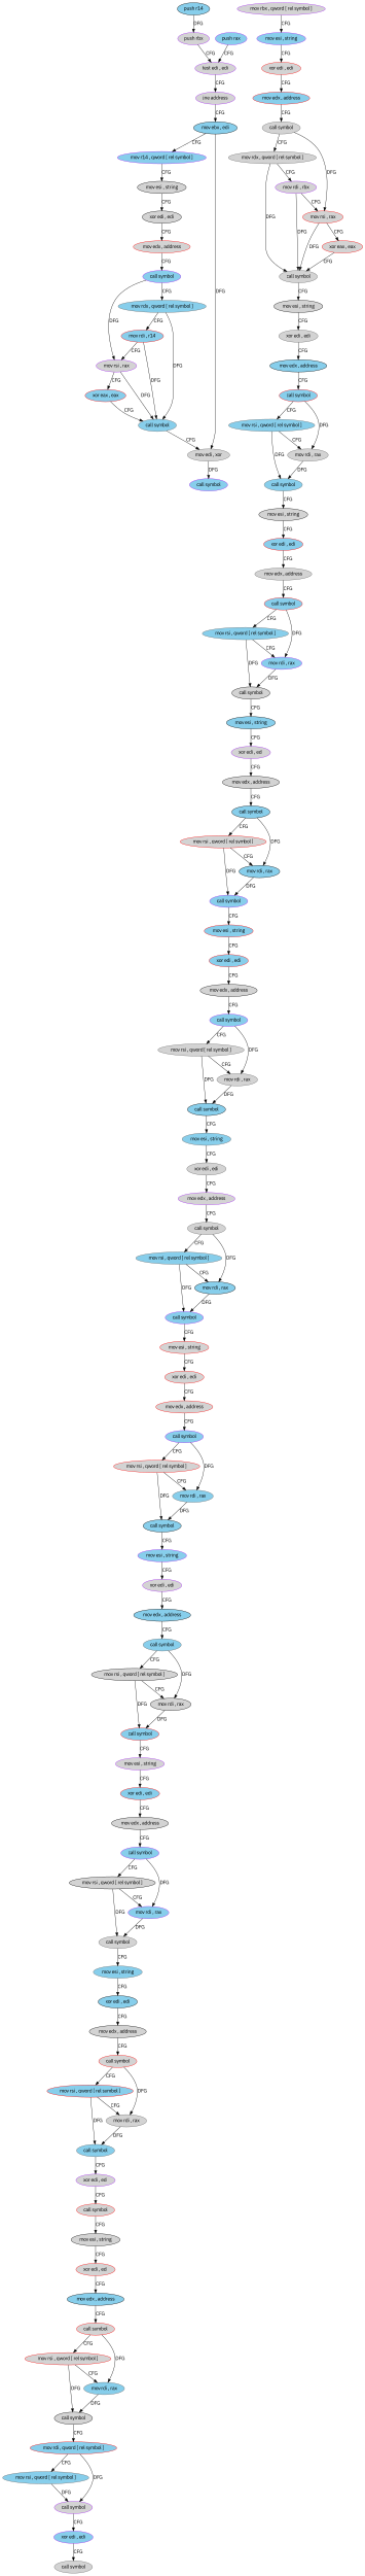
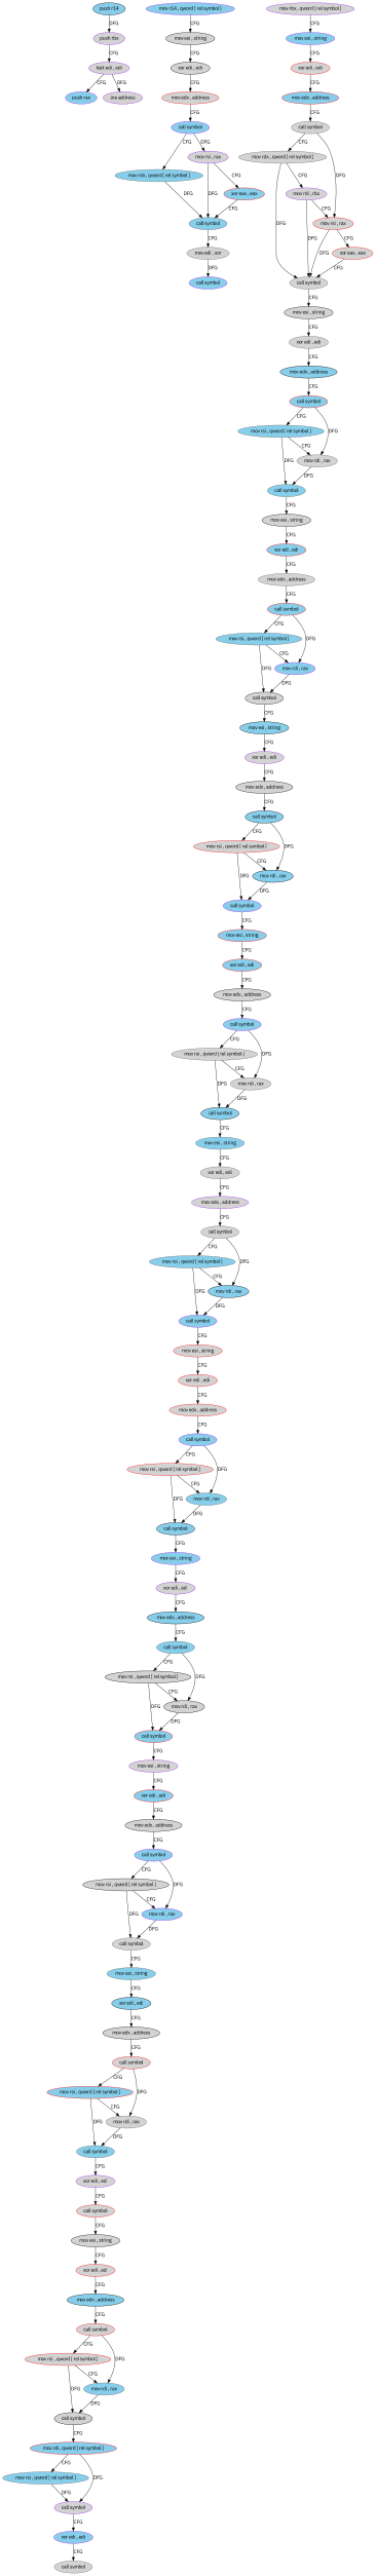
  digraph {
    fontname="IBM Plex Sans"
    node [color=gray40 fillcolor=lightgrey fontname="IBM Plex Sans" style=filled]
    edge [fontname="IBM Plex Sans"]
    n1 [color=black fillcolor=skyblue label="push r14"]
    n2 [color=purple label="push rbx"]
    n3 [color=purple label="test edi , edi"]
    n4 [color=purple fillcolor=skyblue label="push rax"]
    n5 [color=purple label="jne address"]
-   n6 [color=black fillcolor=skyblue label="mov ebx , edi"]
    n7 [color=purple fillcolor=skyblue label="mov r14 , qword [ rel symbol ]"]
    n8 [label="mov edi , xor"]
    n9 [color=purple label="mov rbx , qword [ rel symbol ]"]
    n10 [color=purple fillcolor=skyblue label="mov esi , string"]
    n11 [color=black label="mov esi , string"]
    n12 [color=purple fillcolor=skyblue label="call symbol"]
    n13 [color=red label="xor edi , edi"]
    n14 [color=black label="xor edi , edi"]
    n15 [color=red label="mov edx , address"]
    n16 [color=purple fillcolor=skyblue label="call symbol"]
    n17 [fillcolor=skyblue label="mov rdx , qword [ rel symbol ]"]
    n18 [color=purple label="mov rsi , rax"]
-   n19 [color=red fillcolor=skyblue label="mov rdi , r14"]
    n20 [fillcolor=skyblue label="call symbol"]
    n21 [color=red fillcolor=skyblue label="xor eax , eax"]
    n22 [color=red fillcolor=skyblue label="mov edx , address"]
    n23 [label="call symbol"]
    n24 [label="mov rdx , qword [ rel symbol ]"]
    n25 [color=red label="mov rsi , rax"]
    n26 [color=purple label="mov rdi , rbx"]
    n27 [label="call symbol"]
    n28 [color=red label="xor eax , eax"]
    n29 [color=black label="mov esi , string"]
    n30 [label="xor edi , edi"]
    n31 [color=black fillcolor=skyblue label="mov edx , address"]
    n32 [color=red fillcolor=skyblue label="call symbol"]
    n33 [fillcolor=skyblue label="mov rsi , qword [ rel symbol ]"]
    n34 [label="mov rdi , rax"]
    n35 [fillcolor=skyblue label="call symbol"]
    n36 [color=black label="mov esi , string"]
    n37 [color=red fillcolor=skyblue label="xor edi , edi"]
    n38 [label="mov edx , address"]
    n39 [color=red fillcolor=skyblue label="call symbol"]
    n40 [fillcolor=skyblue label="mov rsi , qword [ rel symbol ]"]
    n41 [color=purple fillcolor=skyblue label="mov rdi , rax"]
    n42 [color=black label="call symbol"]
    n43 [color=black fillcolor=skyblue label="mov esi , string"]
    n44 [color=purple label="xor edi , edi"]
    n45 [color=black label="mov edx , address"]
    n46 [color=black fillcolor=skyblue label="call symbol"]
    n47 [color=red label="mov rsi , qword [ rel symbol ]"]
    n48 [color=black fillcolor=skyblue label="mov rdi , rax"]
    n49 [color=purple fillcolor=skyblue label="call symbol"]
    n50 [color=red fillcolor=skyblue label="mov esi , string"]
    n51 [color=red fillcolor=skyblue label="xor edi , edi"]
    n52 [color=black label="mov edx , address"]
    n53 [color=purple fillcolor=skyblue label="call symbol"]
    n54 [label="mov rsi , qword [ rel symbol ]"]
    n55 [label="mov rdi , rax"]
    n56 [color=black fillcolor=skyblue label="call symbol"]
    n57 [fillcolor=skyblue label="mov esi , string"]
    n58 [label="xor edi , edi"]
    n59 [color=purple label="mov edx , address"]
    n60 [label="call symbol"]
    n61 [fillcolor=skyblue label="mov rsi , qword [ rel symbol ]"]
    n62 [color=black fillcolor=skyblue label="mov rdi , rax"]
    n63 [color=purple fillcolor=skyblue label="call symbol"]
    n64 [color=red label="mov esi , string"]
    n65 [color=red label="xor edi , edi"]
    n66 [color=red label="mov edx , address"]
    n67 [color=purple fillcolor=skyblue label="call symbol"]
    n68 [color=red label="mov rsi , qword [ rel symbol ]"]
    n69 [fillcolor=skyblue label="mov rdi , rax"]
    n70 [color=black fillcolor=skyblue label="call symbol"]
    n71 [color=purple fillcolor=skyblue label="mov esi , string"]
    n72 [color=purple label="xor edi , edi"]
    n73 [color=black fillcolor=skyblue label="mov edx , address"]
    n74 [fillcolor=skyblue label="call symbol"]
    n75 [color=black label="mov rsi , qword [ rel symbol ]"]
    n76 [color=black label="mov rdi , rax"]
    n77 [color=red fillcolor=skyblue label="call symbol"]
    n78 [color=purple label="mov esi , string"]
    n79 [color=red fillcolor=skyblue label="xor edi , edi"]
    n80 [color=black label="mov edx , address"]
    n81 [color=purple fillcolor=skyblue label="call symbol"]
    n82 [color=black label="mov rsi , qword [ rel symbol ]"]
    n83 [color=purple fillcolor=skyblue label="mov rdi , rax"]
    n84 [label="call symbol"]
    n85 [fillcolor=skyblue label="mov esi , string"]
    n86 [color=black fillcolor=skyblue label="xor edi , edi"]
    n87 [color=black label="mov edx , address"]
    n88 [color=red label="call symbol"]
    n89 [color=red fillcolor=skyblue label="mov rsi , qword [ rel symbol ]"]
    n90 [label="mov rdi , rax"]
    n91 [fillcolor=skyblue label="call symbol"]
    n92 [color=purple label="xor edi , edi"]
    n93 [color=red label="call symbol"]
    n94 [color=black label="mov esi , string"]
    n95 [color=red label="xor edi , edi"]
    n96 [color=black fillcolor=skyblue label="mov edx , address"]
    n97 [color=red label="call symbol"]
    n98 [color=red label="mov rsi , qword [ rel symbol ]"]
    n99 [fillcolor=skyblue label="mov rdi , rax"]
    n100 [color=black label="call symbol"]
    n101 [color=red fillcolor=skyblue label="mov rdi , qword [ rel symbol ]"]
    n102 [fillcolor=skyblue label="mov rsi , qword [ rel symbol ]"]
    n103 [color=purple label="call symbol"]
    n104 [color=purple fillcolor=skyblue label="xor edi , edi"]
    n105 [label="call symbol"]
    n1 -> n2 [label=DFG]
    n2 -> n3 [label=CFG]
-   n3 -> n5 [label=CFG]
-   n4 -> n3 [label=CFG]
-   n5 -> n6 [label=CFG]
-   n6 -> n7 [label=CFG]
-   n6 -> n8 [label=DFG]
+   n3 -> n5 [label=DFG]
+   n3 -> n4 [label=CFG]
    n7 -> n11 [label=CFG]
    n8 -> n12 [label=DFG]
    n9 -> n10 [label=CFG]
    n10 -> n13 [label=CFG]
    n11 -> n14 [label=CFG]
    n13 -> n22 [label=CFG]
    n14 -> n15 [label=CFG]
    n15 -> n16 [label=CFG]
    n16 -> n17 [label=CFG]
    n16 -> n18 [label=DFG]
-   n17 -> n19 [label=CFG]
    n17 -> n20 [label=DFG]
    n18 -> n20 [label=DFG]
    n18 -> n21 [label=CFG]
-   n19 -> n18 [label=CFG]
-   n19 -> n20 [label=DFG]
    n20 -> n8 [label=CFG]
    n21 -> n20 [label=CFG]
    n22 -> n23 [label=CFG]
    n23 -> n24 [label=CFG]
    n23 -> n25 [label=DFG]
    n24 -> n26 [label=CFG]
    n24 -> n27 [label=DFG]
    n25 -> n27 [label=DFG]
    n25 -> n28 [label=CFG]
    n26 -> n25 [label=CFG]
    n26 -> n27 [label=DFG]
    n27 -> n29 [label=CFG]
    n28 -> n27 [label=CFG]
    n29 -> n30 [label=CFG]
    n30 -> n31 [label=CFG]
    n31 -> n32 [label=CFG]
    n32 -> n33 [label=CFG]
    n32 -> n34 [label=DFG]
    n33 -> n34 [label=CFG]
    n33 -> n35 [label=DFG]
    n34 -> n35 [label=DFG]
    n35 -> n36 [label=CFG]
    n36 -> n37 [label=CFG]
    n37 -> n38 [label=CFG]
    n38 -> n39 [label=CFG]
    n39 -> n40 [label=CFG]
    n39 -> n41 [label=DFG]
    n40 -> n41 [label=CFG]
    n40 -> n42 [label=DFG]
    n41 -> n42 [label=DFG]
    n42 -> n43 [label=CFG]
    n43 -> n44 [label=CFG]
    n44 -> n45 [label=CFG]
    n45 -> n46 [label=CFG]
    n46 -> n47 [label=CFG]
    n46 -> n48 [label=DFG]
    n47 -> n48 [label=CFG]
    n47 -> n49 [label=DFG]
    n48 -> n49 [label=DFG]
    n49 -> n50 [label=CFG]
    n50 -> n51 [label=CFG]
    n51 -> n52 [label=CFG]
    n52 -> n53 [label=CFG]
    n53 -> n54 [label=CFG]
    n53 -> n55 [label=DFG]
    n54 -> n55 [label=CFG]
    n54 -> n56 [label=DFG]
    n55 -> n56 [label=DFG]
    n56 -> n57 [label=CFG]
    n57 -> n58 [label=CFG]
    n58 -> n59 [label=CFG]
    n59 -> n60 [label=CFG]
    n60 -> n61 [label=CFG]
    n60 -> n62 [label=DFG]
    n61 -> n62 [label=CFG]
    n61 -> n63 [label=DFG]
    n62 -> n63 [label=DFG]
    n63 -> n64 [label=CFG]
    n64 -> n65 [label=CFG]
    n65 -> n66 [label=CFG]
    n66 -> n67 [label=CFG]
    n67 -> n68 [label=CFG]
    n67 -> n69 [label=DFG]
    n68 -> n69 [label=CFG]
    n68 -> n70 [label=DFG]
    n69 -> n70 [label=DFG]
    n70 -> n71 [label=CFG]
    n71 -> n72 [label=CFG]
    n72 -> n73 [label=CFG]
    n73 -> n74 [label=CFG]
    n74 -> n75 [label=CFG]
    n74 -> n76 [label=DFG]
    n75 -> n76 [label=CFG]
    n75 -> n77 [label=DFG]
    n76 -> n77 [label=DFG]
    n77 -> n78 [label=CFG]
    n78 -> n79 [label=CFG]
    n79 -> n80 [label=CFG]
    n80 -> n81 [label=CFG]
    n81 -> n82 [label=CFG]
    n81 -> n83 [label=DFG]
    n82 -> n83 [label=CFG]
    n82 -> n84 [label=DFG]
    n83 -> n84 [label=DFG]
    n84 -> n85 [label=CFG]
    n85 -> n86 [label=CFG]
    n86 -> n87 [label=CFG]
    n87 -> n88 [label=CFG]
    n88 -> n89 [label=CFG]
    n88 -> n90 [label=DFG]
    n89 -> n90 [label=CFG]
    n89 -> n91 [label=DFG]
    n90 -> n91 [label=DFG]
    n91 -> n92 [label=CFG]
    n92 -> n93 [label=CFG]
    n93 -> n94 [label=CFG]
    n94 -> n95 [label=CFG]
    n95 -> n96 [label=CFG]
    n96 -> n97 [label=CFG]
    n97 -> n98 [label=CFG]
    n97 -> n99 [label=DFG]
    n98 -> n99 [label=CFG]
    n98 -> n100 [label=DFG]
    n99 -> n100 [label=DFG]
    n100 -> n101 [label=CFG]
    n101 -> n102 [label=CFG]
    n101 -> n103 [label=DFG]
    n102 -> n103 [label=DFG]
    n103 -> n104 [label=CFG]
    n104 -> n105 [label=CFG]
  }
